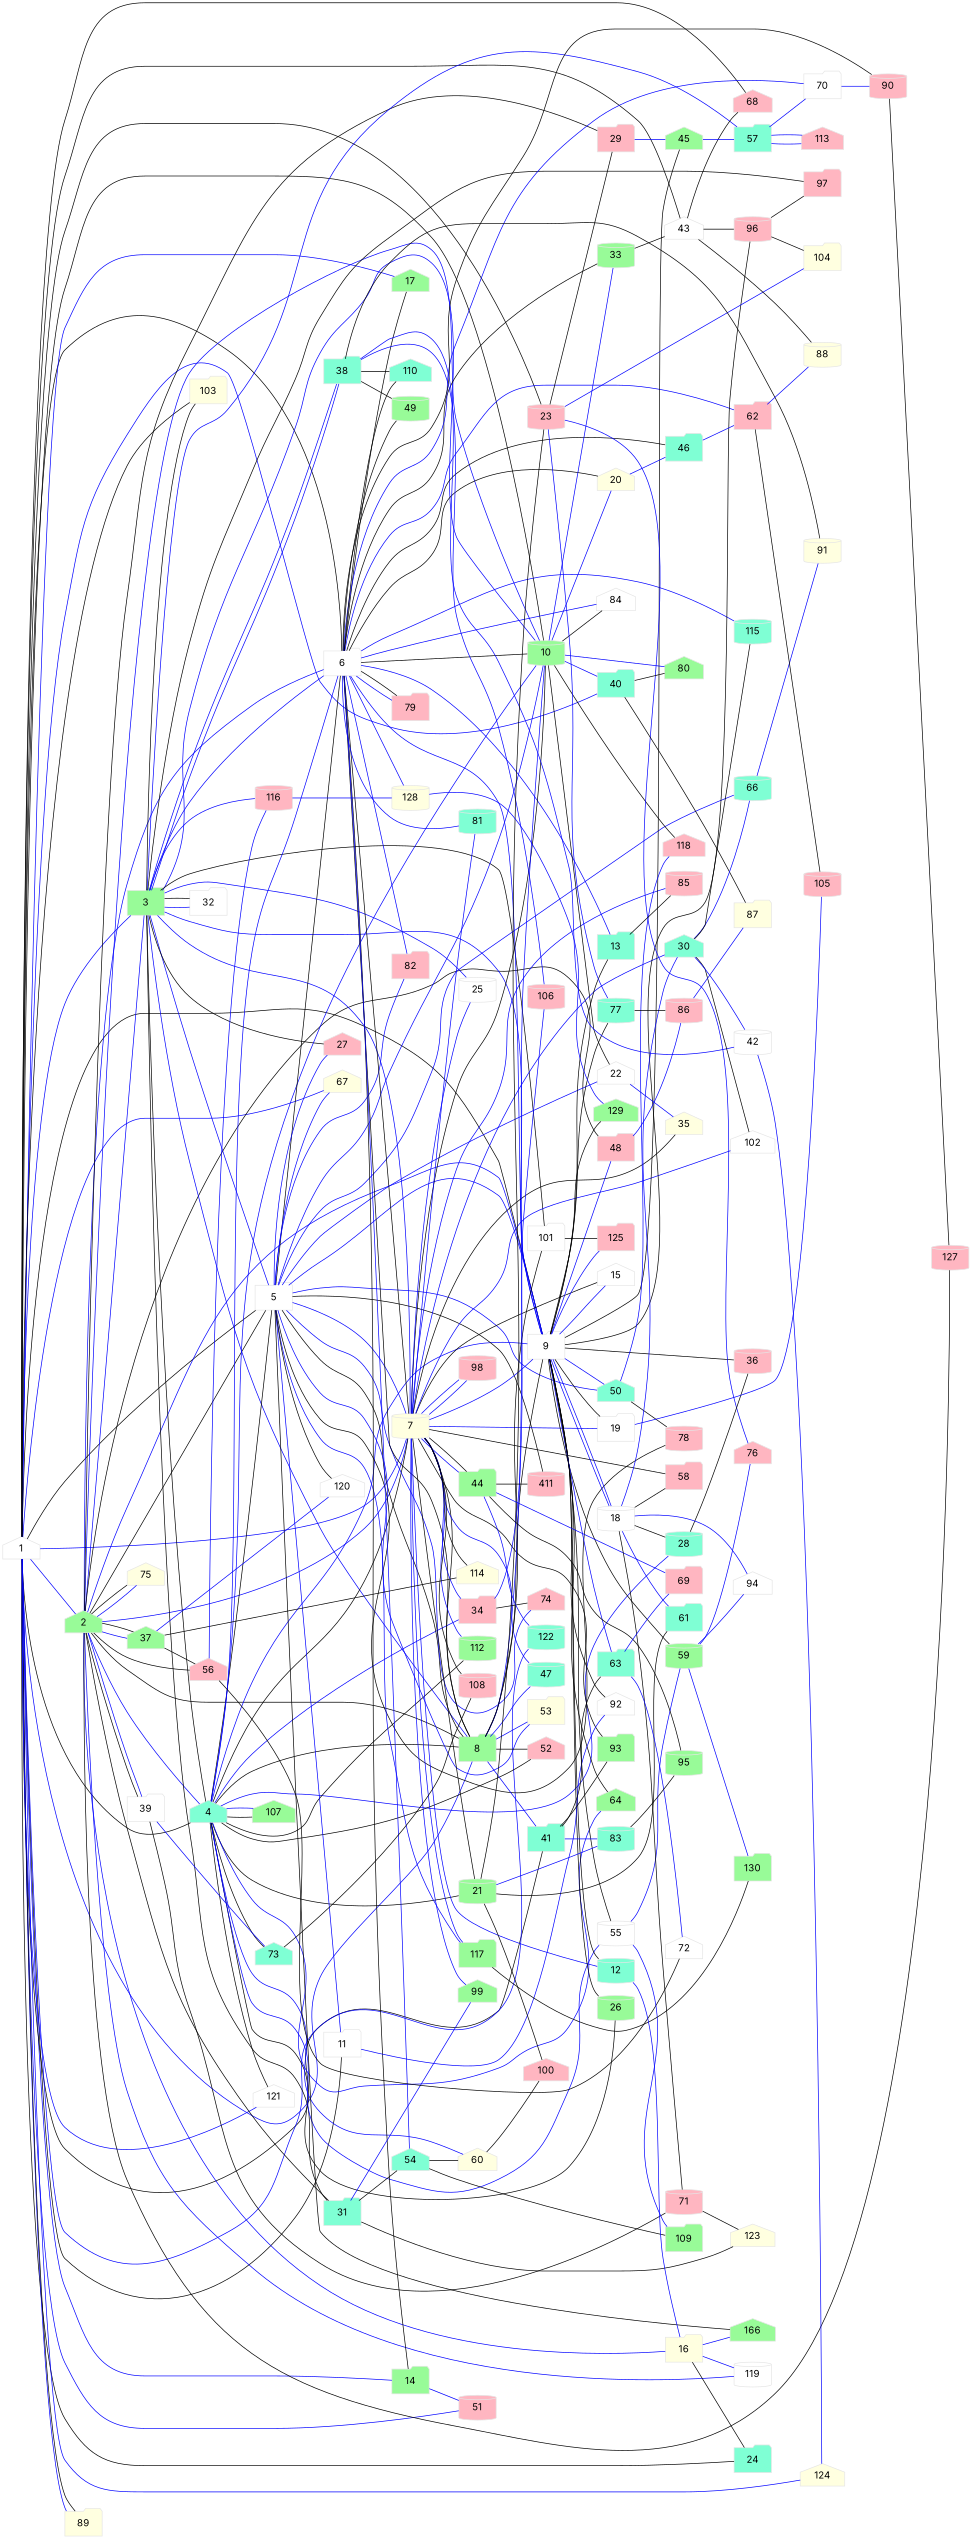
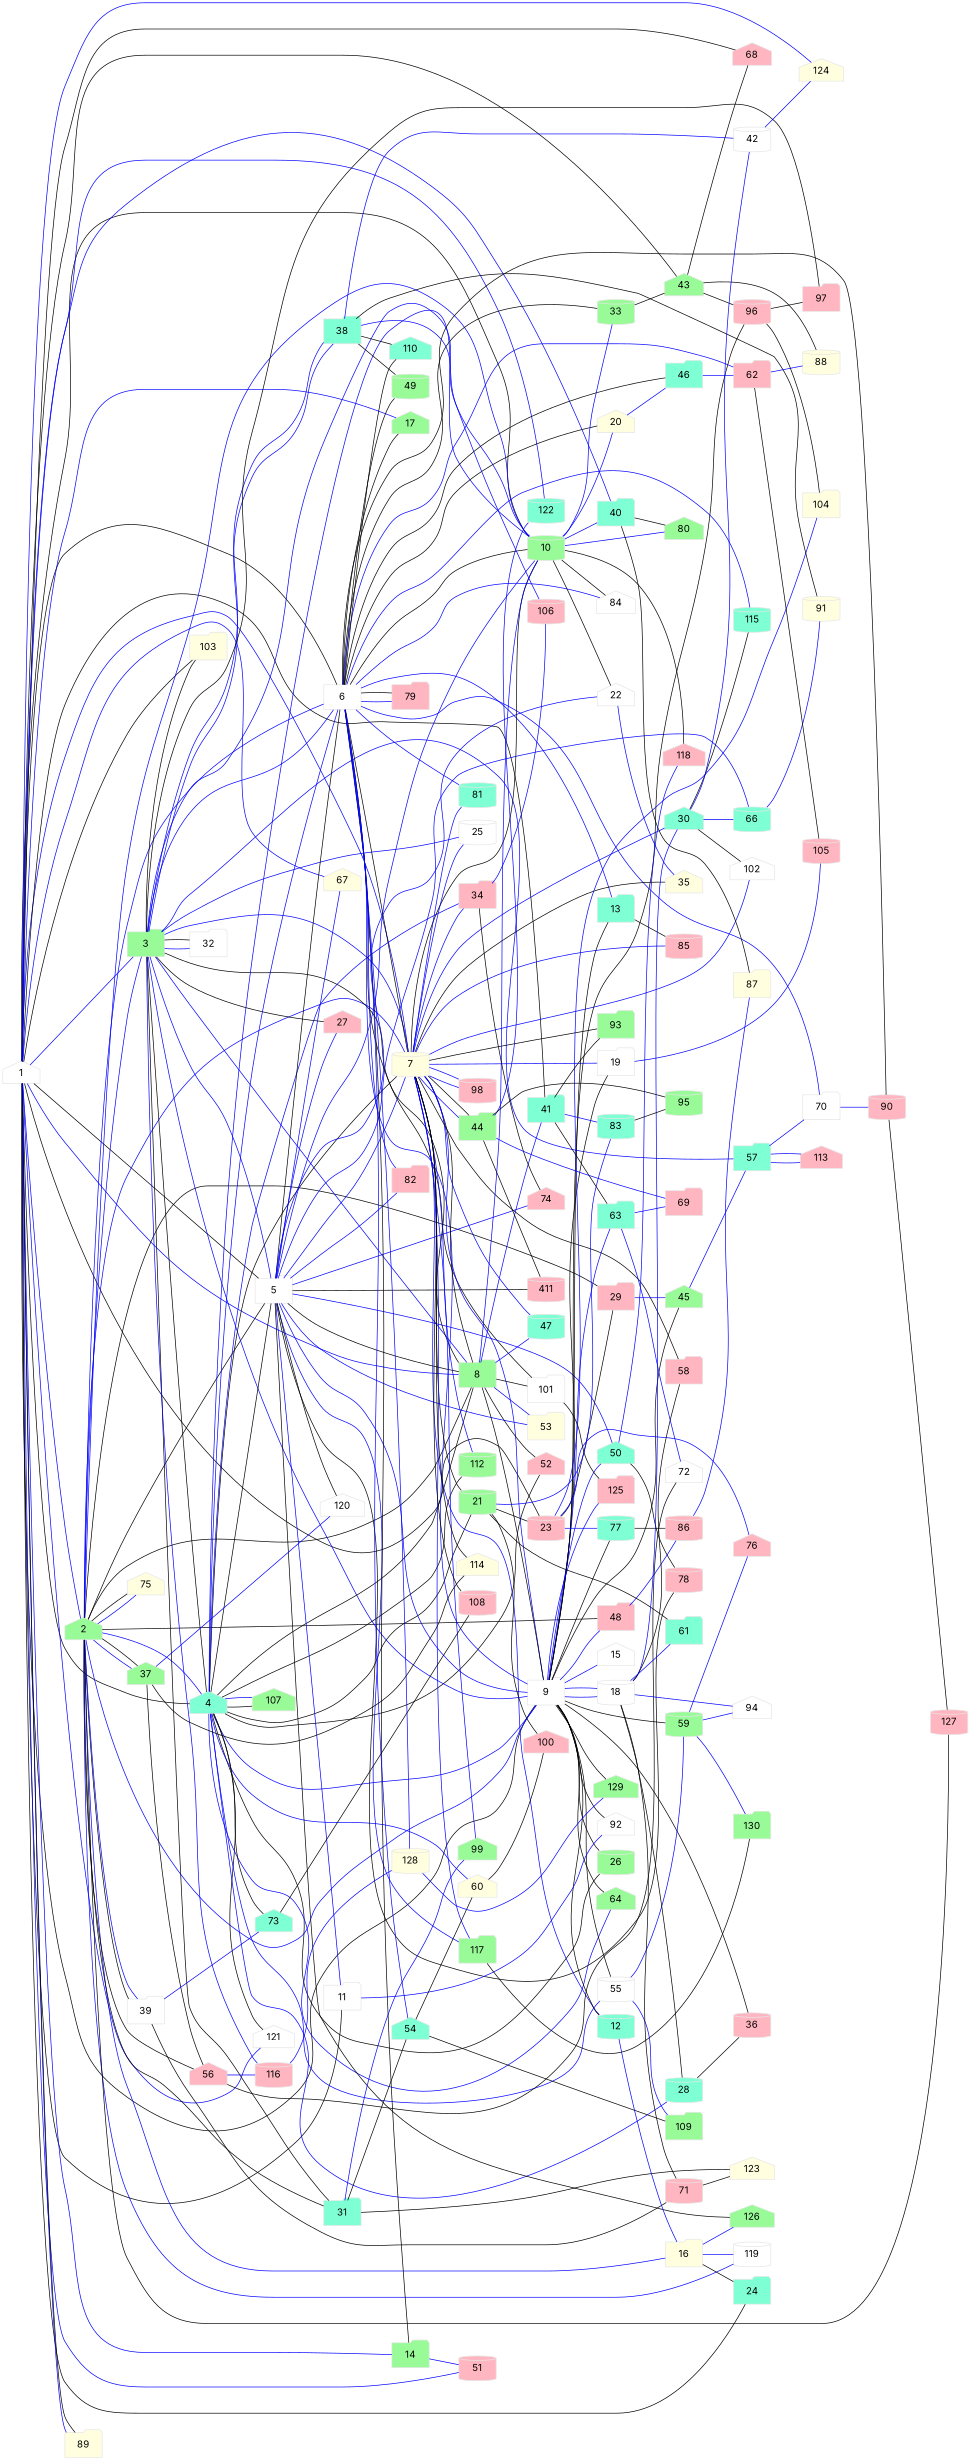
  graph {
    fontname=Inter
    rankdir=LR
    node [color=gray90 fillcolor=lightpink fontname=Inter shape=house style=filled]
    edge [color=blue fontname=Inter]
    1 [fillcolor=white]
    2 [fillcolor=palegreen]
    3 [fillcolor=palegreen shape=folder]
    4 [fillcolor=aquamarine]
    5 [fillcolor=white shape=folder]
    6 [fillcolor=white shape=folder]
    7 [fillcolor=lightyellow shape=cylinder]
    8 [fillcolor=palegreen shape=folder]
    9 [fillcolor=white shape=folder]
    10 [fillcolor=palegreen shape=cylinder]
    11 [fillcolor=white shape=folder]
    14 [fillcolor=palegreen shape=folder]
    17 [fillcolor=palegreen]
    23 [shape=cylinder]
    24 [fillcolor=aquamarine shape=folder]
    40 [fillcolor=aquamarine shape=folder]
    41 [fillcolor=aquamarine shape=folder]
-   43 [fillcolor=white]
+   43 [fillcolor=palegreen]
    51 [shape=cylinder]
    67 [fillcolor=lightyellow]
    68
    89 [fillcolor=lightyellow shape=folder]
    103 [fillcolor=lightyellow shape=folder]
    121 [fillcolor=white]
    122 [fillcolor=aquamarine shape=cylinder]
    124 [fillcolor=lightyellow]
    16 [fillcolor=lightyellow shape=folder]
    29 [shape=folder]
    31 [fillcolor=aquamarine shape=folder]
    37 [fillcolor=palegreen]
    39 [fillcolor=white shape=folder]
    48 [shape=folder]
    56
    75 [fillcolor=lightyellow]
    119 [fillcolor=white shape=cylinder]
    127 [shape=cylinder]
    25 [fillcolor=white shape=cylinder]
    27
    32 [fillcolor=white shape=folder]
    38 [fillcolor=aquamarine shape=folder]
    57 [fillcolor=aquamarine shape=folder]
    97 [shape=folder]
    101 [fillcolor=white shape=folder]
    116 [shape=cylinder]
    21 [fillcolor=palegreen shape=cylinder]
    26 [fillcolor=palegreen shape=cylinder]
    28 [fillcolor=aquamarine shape=cylinder]
    34 [shape=folder]
    52
    55 [fillcolor=white shape=cylinder]
    60 [fillcolor=lightyellow]
    64 [fillcolor=palegreen]
    73 [fillcolor=aquamarine]
    107 [fillcolor=palegreen]
    112 [fillcolor=palegreen shape=cylinder]
    22 [fillcolor=white]
    50 [fillcolor=aquamarine]
    53 [fillcolor=lightyellow shape=folder]
    66 [fillcolor=aquamarine shape=cylinder]
    74
    78 [shape=cylinder]
    82 [shape=folder]
    n63 [label=411 shape=cylinder]
    117 [fillcolor=palegreen shape=folder]
    120 [fillcolor=white]
-   126 [fillcolor=palegreen label=166]
+   126 [fillcolor=palegreen]
    13 [fillcolor=aquamarine shape=folder]
    20 [fillcolor=lightyellow]
    33 [fillcolor=palegreen shape=cylinder]
    46 [fillcolor=aquamarine shape=folder]
    49 [fillcolor=palegreen shape=cylinder]
    54 [fillcolor=aquamarine]
    62 [shape=folder]
    70 [fillcolor=white shape=folder]
    79 [shape=folder]
    81 [fillcolor=aquamarine shape=cylinder]
    84 [fillcolor=white]
    90 [shape=cylinder]
    110 [fillcolor=aquamarine]
    115 [fillcolor=aquamarine shape=cylinder]
    128 [fillcolor=lightyellow shape=cylinder]
    12 [fillcolor=aquamarine shape=cylinder]
    15 [fillcolor=white]
    19 [fillcolor=white shape=folder]
    30 [fillcolor=aquamarine]
    35 [fillcolor=lightyellow]
    44 [fillcolor=palegreen shape=folder]
    47 [fillcolor=aquamarine shape=cylinder]
    58 [shape=folder]
    85 [shape=cylinder]
    93 [fillcolor=palegreen shape=folder]
    98 [shape=cylinder]
    99 [fillcolor=palegreen]
    102 [fillcolor=white]
    108 [shape=cylinder]
    114 [fillcolor=lightyellow]
    18 [fillcolor=white shape=cylinder]
    36 [shape=cylinder]
    45 [fillcolor=palegreen]
    59 [fillcolor=palegreen shape=cylinder]
    63 [fillcolor=aquamarine shape=folder]
    77 [fillcolor=aquamarine shape=cylinder]
    92 [fillcolor=white]
    96 [shape=cylinder]
    125 [shape=folder]
    129 [fillcolor=palegreen]
    80 [fillcolor=palegreen]
    118
    76
    104 [fillcolor=lightyellow shape=folder]
    87 [fillcolor=lightyellow shape=folder]
    83 [fillcolor=aquamarine shape=cylinder]
    88 [fillcolor=lightyellow shape=cylinder]
    123 [fillcolor=lightyellow]
    71 [shape=cylinder]
    86 [shape=cylinder]
    72 [fillcolor=white]
    42 [fillcolor=white shape=cylinder]
    106 [shape=cylinder]
    91 [fillcolor=lightyellow shape=cylinder]
    113
    61 [fillcolor=aquamarine shape=folder]
    100
    109 [fillcolor=palegreen shape=folder]
    130 [fillcolor=palegreen shape=folder]
    105 [shape=cylinder]
    69 [shape=folder]
    95 [fillcolor=palegreen shape=cylinder]
    94 [fillcolor=white]
    1 -- 2
    1 -- 3
    1 -- 4 [color=black]
    1 -- 5 [color=black]
    1 -- 6 [color=black]
    1 -- 7
    1 -- 8
    1 -- 9 [color=black]
    1 -- 10 [color=black]
    1 -- 11 [color=black]
    1 -- 14
    1 -- 17
    1 -- 23 [color=black]
    1 -- 24 [color=black]
    1 -- 40
    1 -- 41 [color=black]
    1 -- 43 [color=black]
    1 -- 51
    1 -- 67
    1 -- 68 [color=black]
    1 -- 89
    1 -- 89 [color=black]
    1 -- 103 [color=black]
    1 -- 121
    1 -- 122
    1 -- 124
    2 -- 3
    2 -- 4
    2 -- 5 [color=black]
    2 -- 6
    2 -- 7
    2 -- 8 [color=black]
    2 -- 9
    2 -- 10
    2 -- 16
    2 -- 29 [color=black]
    2 -- 31 [color=black]
    2 -- 37
    2 -- 37 [color=black]
    2 -- 39 [color=black]
    2 -- 39
    2 -- 48 [color=black]
    2 -- 56 [color=black]
    2 -- 75
    2 -- 75 [color=black]
    2 -- 119
    2 -- 127 [color=black]
    3 -- 4 [color=black]
    3 -- 5
    3 -- 6
    3 -- 7
    3 -- 8
    3 -- 9
    3 -- 10
    3 -- 103 [color=black]
    3 -- 31 [color=black]
    3 -- 25
    3 -- 27 [color=black]
    3 -- 32
    3 -- 32 [color=black]
    3 -- 38
    3 -- 38
    3 -- 57
    3 -- 97 [color=black]
    3 -- 101 [color=black]
    3 -- 116
    4 -- 5 [color=black]
    4 -- 6
    4 -- 7 [color=black]
    4 -- 8 [color=black]
    4 -- 9
    4 -- 10
    4 -- 121 [color=black]
    4 -- 21 [color=black]
    4 -- 26 [color=black]
    4 -- 28
    4 -- 34
    4 -- 52 [color=black]
    4 -- 55
    4 -- 60
    4 -- 64
    4 -- 73 [color=black]
    4 -- 107 [color=black]
    4 -- 107
    4 -- 112 [color=black]
    5 -- 6 [color=black]
    5 -- 7
    5 -- 8 [color=black]
    5 -- 9
    5 -- 10
    5 -- 11
    5 -- 67
    5 -- 27
    5 -- 22
    5 -- 50
    5 -- 53
    5 -- 66
    5 -- 74
    5 -- 78 [color=black]
    5 -- 82
    5 -- n63 [color=black]
    5 -- 117
    5 -- 120 [color=black]
    5 -- 126 [color=black]
    6 -- 7 [color=black]
    6 -- 8 [color=black]
    6 -- 9
    6 -- 10 [color=black]
    6 -- 14 [color=black]
    6 -- 17 [color=black]
    6 -- 82
    6 -- 13
    6 -- 20 [color=black]
    6 -- 33 [color=black]
    6 -- 46 [color=black]
    6 -- 49 [color=black]
    6 -- 54
    6 -- 62
    6 -- 70
    6 -- 79
    6 -- 79 [color=black]
    6 -- 81
    6 -- 84
    6 -- 90 [color=black]
    6 -- 110 [color=black]
    6 -- 115
    6 -- 128
    7 -- 8 [color=black]
    7 -- 9
    7 -- 10 [color=black]
    7 -- 25
    7 -- 21 [color=black]
    7 -- 34
    7 -- 112
    7 -- 117
    7 -- 81
    7 -- 12
-   7 -- 15 [color=black]
    7 -- 19
    7 -- 30
    7 -- 35 [color=black]
    7 -- 44
    7 -- 44 [color=black]
    7 -- 47
    7 -- 58 [color=black]
    7 -- 85
    7 -- 93 [color=black]
    7 -- 98
    7 -- 98
    7 -- 99
    7 -- 102
    7 -- 108 [color=black]
    7 -- 114 [color=black]
    8 -- 9 [color=black]
    8 -- 10
    8 -- 41
    8 -- 101 [color=black]
    8 -- 52 [color=black]
    8 -- 53
    8 -- 47
    9 -- 48
    9 -- 26 [color=black]
    9 -- 55 [color=black]
    9 -- 64 [color=black]
    9 -- 50
    9 -- 13 [color=black]
    9 -- 12 [color=black]
    9 -- 15
    9 -- 19 [color=black]
    9 -- 18
    9 -- 18
    9 -- 36 [color=black]
    9 -- 45 [color=black]
    9 -- 59 [color=black]
    9 -- 63
    9 -- 77 [color=black]
    9 -- 92 [color=black]
    9 -- 96 [color=black]
    9 -- 125
    9 -- 129 [color=black]
    10 -- 40
    10 -- 22 [color=black]
    10 -- 20
    10 -- 33
    10 -- 84 [color=black]
    10 -- 80
    10 -- 118 [color=black]
    11 -- 92
    14 -- 51
    23 -- 29 [color=black]
    23 -- 77
    23 -- 76
    23 -- 104
    40 -- 80 [color=black]
    40 -- 87 [color=black]
    41 -- 93 [color=black]
    41 -- 63 [color=black]
    41 -- 83
    43 -- 68 [color=black]
    43 -- 96 [color=black]
    43 -- 88 [color=black]
    16 -- 24 [color=black]
    16 -- 119
    16 -- 126
    29 -- 45
    31 -- 54 [color=black]
    31 -- 99
    31 -- 123 [color=black]
    37 -- 56 [color=black]
    37 -- 120
    37 -- 114 [color=black]
    39 -- 73
    39 -- 71 [color=black]
    48 -- 86
    56 -- 116
    56 -- 72 [color=black]
    38 -- 49 [color=black]
    38 -- 110 [color=black]
    38 -- 42
    38 -- 106
    38 -- 91 [color=black]
    57 -- 70
    57 -- 113
    57 -- 113
    101 -- 125 [color=black]
    116 -- 128
    21 -- 23 [color=black]
    21 -- 83
    21 -- 61 [color=black]
    21 -- 100 [color=black]
    28 -- 36 [color=black]
    34 -- 74 [color=black]
    34 -- 106
    55 -- 59
    55 -- 109
    60 -- 100 [color=black]
    73 -- 108 [color=black]
    22 -- 35
    50 -- 78 [color=black]
    50 -- 118
    66 -- 91
    117 -- 130 [color=black]
    13 -- 85 [color=black]
    20 -- 46
    33 -- 43 [color=black]
    46 -- 62
    54 -- 60 [color=black]
    54 -- 109 [color=black]
    62 -- 88
    62 -- 105 [color=black]
    70 -- 90
    90 -- 127 [color=black]
    128 -- 129
    12 -- 16
    19 -- 105
    30 -- 66
    30 -- 115 [color=black]
    30 -- 102 [color=black]
    30 -- 42
    44 -- 122
    44 -- n63 [color=black]
    44 -- 69
    44 -- 95 [color=black]
    18 -- 28 [color=black]
    18 -- 30
    18 -- 58 [color=black]
    18 -- 71 [color=black]
    18 -- 61
    18 -- 94
    45 -- 57
    59 -- 76
    59 -- 130
    59 -- 94
    63 -- 72
    63 -- 69
    77 -- 86 [color=black]
    96 -- 97 [color=black]
    96 -- 104 [color=black]
    83 -- 95 [color=black]
    71 -- 123 [color=black]
    86 -- 87
    42 -- 124
  }
